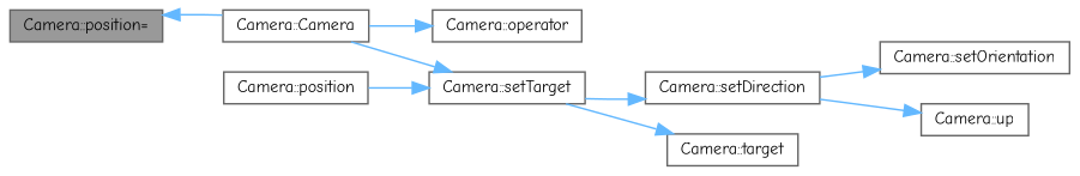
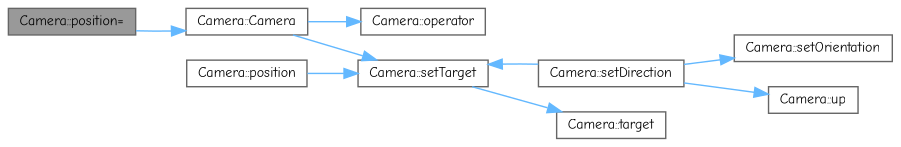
  digraph {
    fontname="Comic Neue"
    rankdir=LR
    node [color=grey40 fillcolor=white fontname="Comic Neue" fontsize=10 shape=box style=filled]
    edge [color=steelblue1 fontname="Comic Neue" fontsize=10 labelfontname=Helvetica labelfontsize=10 style=solid]
    n1 [color=gray40 fillcolor=grey60 fontcolor=black height=0.2 label="Camera::position=" width=0.4]
    n2 [height=0.2 label="Camera::Camera" width=0.4]
    n3 [height=0.2 label="Camera::operator" width=0.4]
    n4 [height=0.2 label="Camera::setTarget" width=0.4]
    n5 [height=0.2 label="Camera::setDirection" width=0.4]
    n6 [height=0.2 label="Camera::target" width=0.4]
    n7 [height=0.2 label="Camera::position" width=0.4]
    n8 [height=0.2 label="Camera::setOrientation" width=0.4]
    n9 [height=0.2 label="Camera::up" width=0.4]
-   n2 -> n1
+   n1 -> n2
    n2 -> n3
    n2 -> n4
-   n4 -> n5
+   n5 -> n4
    n4 -> n6
    n5 -> n8
    n5 -> n9
    n7 -> n4
  }
